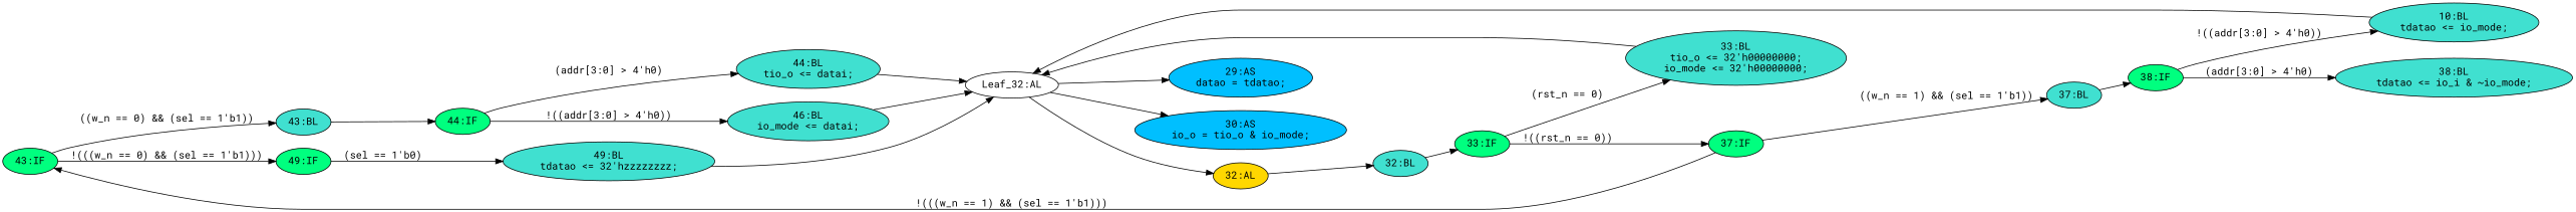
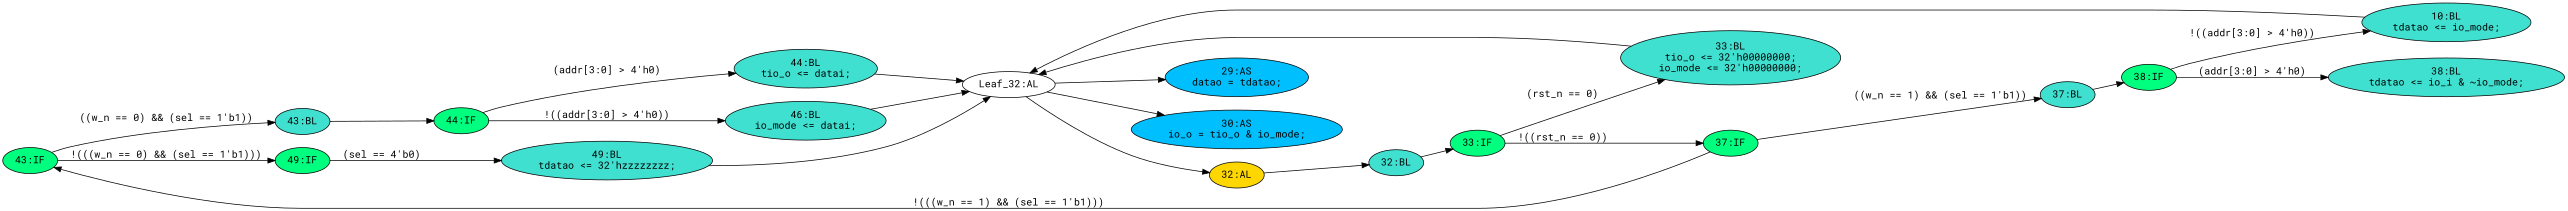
  strict digraph {
    fontname="Roboto Mono"
    rankdir=LR
    node [fillcolor=turquoise fontname="Roboto Mono" statements="[]" style=filled typ=Block]
    edge [cond="[]" fontname="Roboto Mono" lineno=None]
    n1 [ast="<pyverilog.vparser.ast.IfStatement object at 0x7f07d6c40550>" fillcolor=springgreen label="43:IF" typ=IfStatement]
    n2 [ast="<pyverilog.vparser.ast.Block object at 0x7f07d6868e90>" label="43:BL"]
    n3 [ast="<pyverilog.vparser.ast.IfStatement object at 0x7f07d6c40610>" fillcolor=springgreen label="49:IF" typ=IfStatement]
    n4 [ast="<pyverilog.vparser.ast.IfStatement object at 0x7f07d6c40310>" fillcolor=springgreen label="44:IF" typ=IfStatement]
    n5 [ast="<pyverilog.vparser.ast.Block object at 0x7f07d6c40790>" label="49:BL\ntdatao <= 32'hzzzzzzzz;" statements="[<pyverilog.vparser.ast.NonblockingSubstitution object at 0x7f07d6c407d0>]"]
    n6 [ast="<pyverilog.vparser.ast.Block object at 0x7f07d6c40250>" label="44:BL\ntio_o <= datai;" statements="[<pyverilog.vparser.ast.NonblockingSubstitution object at 0x7f07d6c40290>]"]
    n7 [ast="<pyverilog.vparser.ast.Block object at 0x7f07d6c40450>" label="46:BL\nio_mode <= datai;" statements="[<pyverilog.vparser.ast.NonblockingSubstitution object at 0x7f07d6c40490>]"]
    n8 [def_var="['tdatao', 'io_mode', 'tio_o']" label="Leaf_32:AL" fillcolor="" statements="" style="" typ=""]
    n9 [ast="<pyverilog.vparser.ast.Assign object at 0x7f07d6f30f10>" def_var="['io_o']" fillcolor=deepskyblue label="30:AS\nio_o = tio_o & io_mode;" typ=Assign use_var="['tio_o', 'io_mode']"]
    n10 [ast="<pyverilog.vparser.ast.Block object at 0x7f07d6868810>" label="38:BL\ntdatao <= io_i & ~io_mode;" statements="[<pyverilog.vparser.ast.NonblockingSubstitution object at 0x7f07d6868a10>]"]
    n11 [ast="<pyverilog.vparser.ast.Always object at 0x7f07d6f30e10>" clk_sens=True fillcolor=gold label="32:AL" sens="['clk']" typ=Always use_var="['rst_n', 'w_n', 'datai', 'addr', 'io_i', 'sel', 'io_mode']"]
    n12 [ast="<pyverilog.vparser.ast.Assign object at 0x7f07d754a490>" def_var="['datao']" fillcolor=deepskyblue label="29:AS\ndatao = tdatao;" typ=Assign use_var="['tdatao']"]
    n13 [ast="<pyverilog.vparser.ast.Block object at 0x7f07d6f301d0>" label="32:BL"]
    n14 [ast="<pyverilog.vparser.ast.IfStatement object at 0x7f07d6868a90>" fillcolor=springgreen label="38:IF" typ=IfStatement]
    n15 [ast="<pyverilog.vparser.ast.Block object at 0x7f07d6868b90>" label="10:BL\ntdatao <= io_mode;" statements="[<pyverilog.vparser.ast.NonblockingSubstitution object at 0x7f07d6868bd0>]"]
    n16 [ast="<pyverilog.vparser.ast.Block object at 0x7f07d68680d0>" label="33:BL\ntio_o <= 32'h00000000;\nio_mode <= 32'h00000000;" statements="[<pyverilog.vparser.ast.NonblockingSubstitution object at 0x7f07d6868110>, <pyverilog.vparser.ast.NonblockingSubstitution object at 0x7f07d6868290>]"]
    n17 [ast="<pyverilog.vparser.ast.IfStatement object at 0x7f07d6868310>" fillcolor=springgreen label="33:IF" typ=IfStatement]
    n18 [ast="<pyverilog.vparser.ast.IfStatement object at 0x7f07d6868c90>" fillcolor=springgreen label="37:IF" typ=IfStatement]
    n19 [ast="<pyverilog.vparser.ast.Block object at 0x7f07d6868590>" label="37:BL"]
    n1 -> n2 [cond="['w_n', 'sel']" label="((w_n == 0) && (sel == 1'b1))" lineno=43]
    n1 -> n3 [cond="['w_n', 'sel']" label="!(((w_n == 0) && (sel == 1'b1)))" lineno=43]
    n2 -> n4
-   n3 -> n5 [cond="['sel']" label="(sel == 1'b0)" lineno=49]
+   n3 -> n5 [cond="['sel']" label="(sel == 4'b0)" lineno=49]
    n4 -> n6 [cond="['addr']" label="(addr[3:0] > 4'h0)" lineno=44]
    n4 -> n7 [cond="['addr']" label="!((addr[3:0] > 4'h0))" lineno=44]
    n5 -> n8
    n6 -> n8
    n7 -> n8
    n8 -> n9 [cond="" lineno=""]
    n8 -> n11 [cond="" lineno=""]
    n8 -> n12 [cond="" lineno=""]
    n11 -> n13
    n13 -> n17
    n14 -> n10 [cond="['addr']" label="(addr[3:0] > 4'h0)" lineno=38]
    n14 -> n15 [cond="['addr']" label="!((addr[3:0] > 4'h0))" lineno=38]
    n15 -> n8
    n16 -> n8
    n17 -> n16 [cond="['rst_n']" label="(rst_n == 0)" lineno=33]
    n17 -> n18 [cond="['rst_n']" label="!((rst_n == 0))" lineno=33]
    n18 -> n1 [cond="['w_n', 'sel']" label="!(((w_n == 1) && (sel == 1'b1)))" lineno=37]
    n18 -> n19 [cond="['w_n', 'sel']" label="((w_n == 1) && (sel == 1'b1))" lineno=37]
    n19 -> n14
  }
